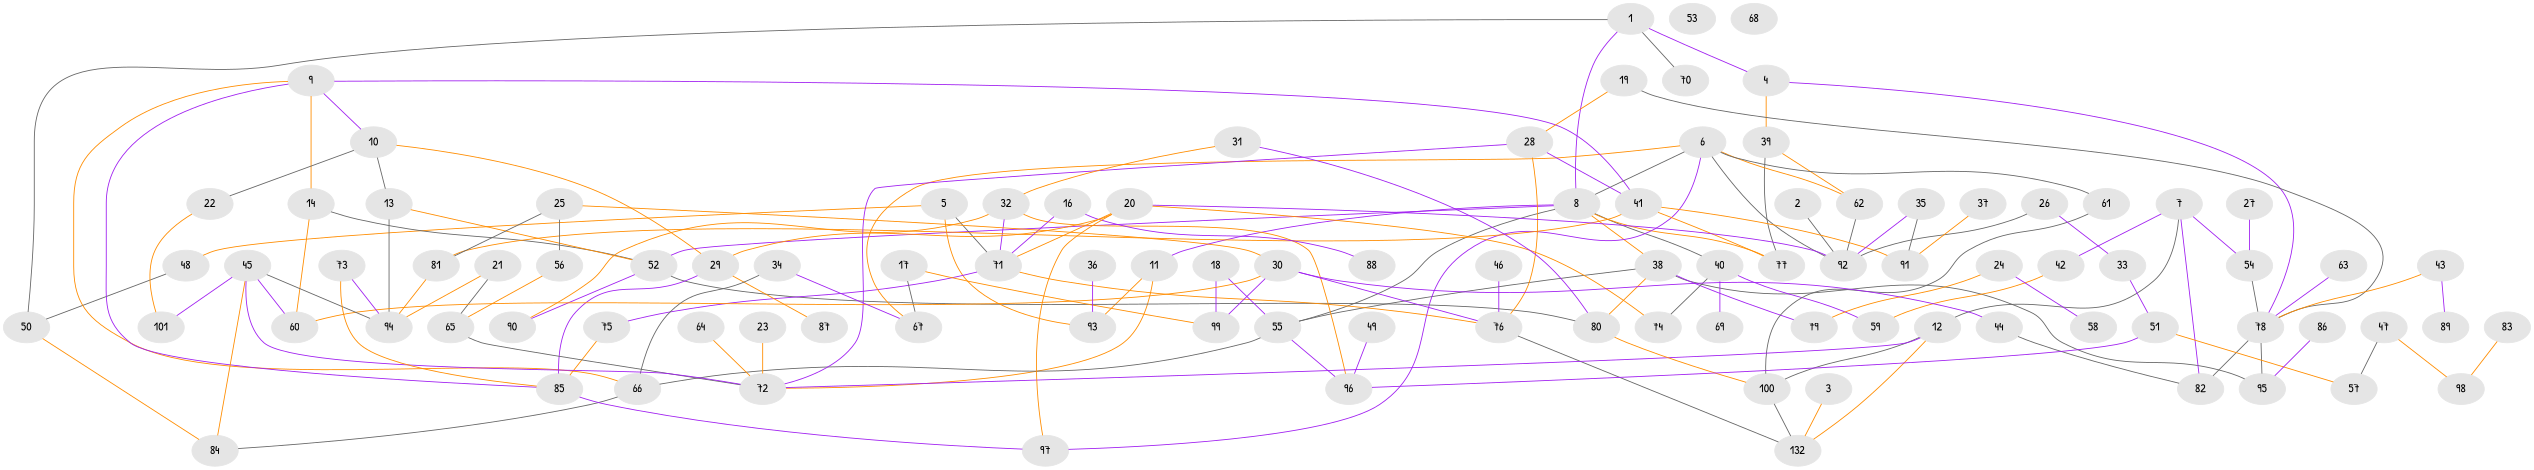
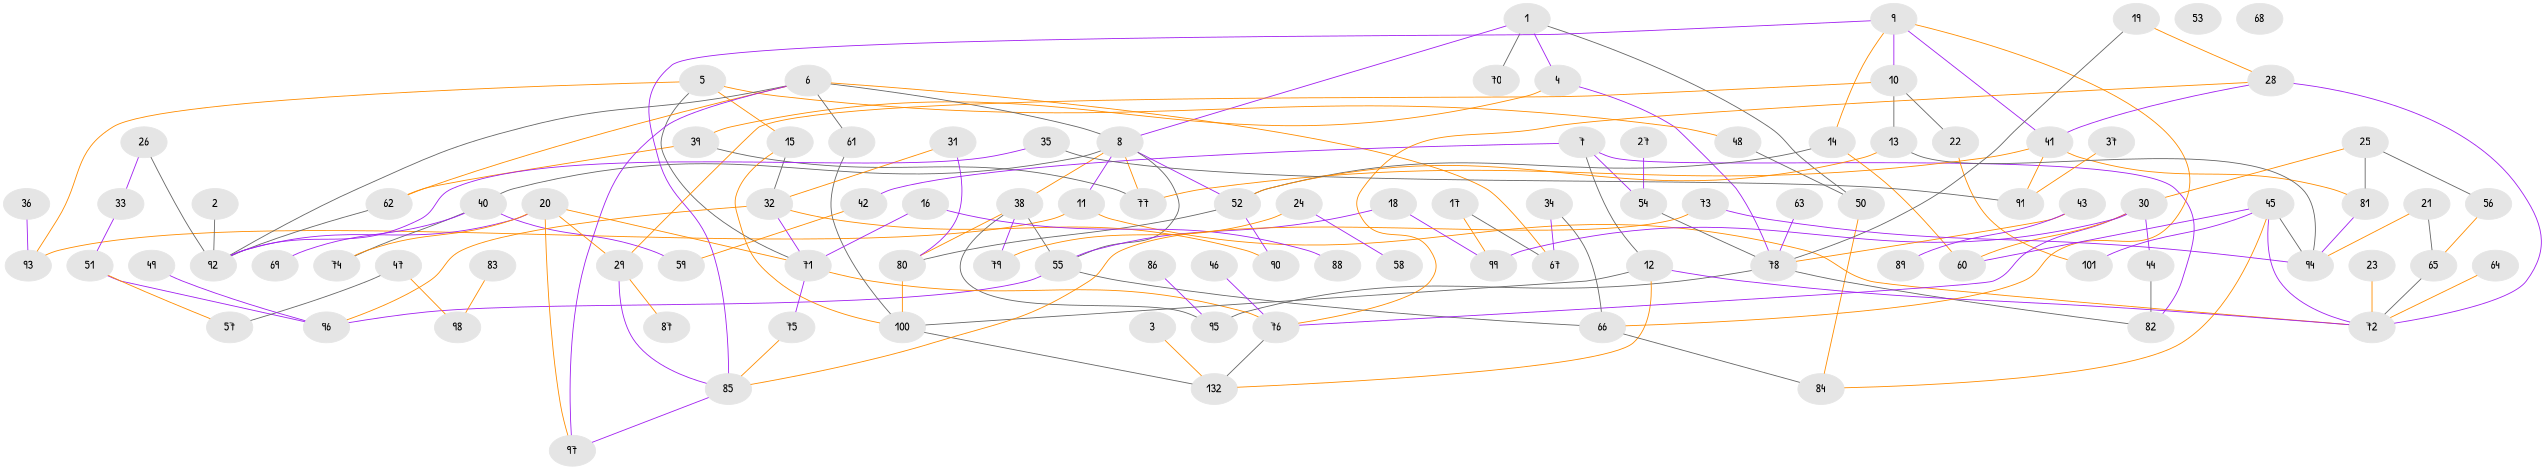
  graph {
    fontname="Patrick Hand"
    node [color=gray90 fontname="Patrick Hand" style=filled]
    edge [color=darkorange fontname="Patrick Hand"]
    1
    4
    8
    50
    70
    39
    78
    11
    38
    40
    52
    55
    77
    84
    2
    92
    n17 [label=132]
    3
    62
    82
    95
    5
+   15
    48
    71
    93
    100
    32
    76
    75
    6
    61
    67
    97
    7
    12
    42
    54
    72
    59
    79
    80
    74
    69
    90
    66
    96
    9
    10
    14
    41
    85
    13
    22
    29
    60
    81
    91
    94
    101
    87
    83
    98
    16
    88
    17
    99
    18
    19
    28
    20
    21
    65
    23
    24
    58
    25
    30
    56
    44
    26
    33
    51
    27
    31
    57
    34
    35
    36
    37
    43
    89
    45
    46
    47
    49
    53
    63
    64
    68
    73
    86
    1 -- 4 [color=purple]
    1 -- 8 [color=purple]
    1 -- 50 [color=gray40]
    1 -- 70 [color=gray40]
    4 -- 39
    4 -- 78 [color=purple]
    8 -- 11 [color=purple]
    8 -- 38
    8 -- 40 [color=gray40]
    8 -- 52 [color=purple]
    8 -- 55 [color=gray40]
    8 -- 77
    50 -- 84
    39 -- 77 [color=gray40]
    39 -- 62
    78 -- 82 [color=gray40]
    78 -- 95 [color=gray40]
    11 -- 93
    11 -- 72
    38 -- 55 [color=gray40]
    38 -- 95 [color=gray40]
    38 -- 79 [color=purple]
    38 -- 80
    40 -- 59 [color=purple]
    40 -- 74 [color=gray40]
    40 -- 69 [color=purple]
    52 -- 80 [color=gray40]
    52 -- 90 [color=purple]
    55 -- 66 [color=gray40]
    55 -- 96 [color=purple]
    2 -- 92 [color=gray40]
    3 -- n17
    62 -- 92 [color=gray40]
+   5 -- 15
    5 -- 48
    5 -- 71 [color=gray40]
    5 -- 93
+   15 -- 100
+   15 -- 32 [color=gray40]
    48 -- 50 [color=gray40]
    71 -- 76
    71 -- 75 [color=purple]
    100 -- n17 [color=gray40]
    32 -- 71 [color=purple]
    32 -- 90
    32 -- 96
    76 -- n17 [color=gray40]
    75 -- 85
    6 -- 8 [color=gray40]
    6 -- 92 [color=gray40]
    6 -- 62
    6 -- 61 [color=gray40]
    6 -- 67
    6 -- 97 [color=purple]
    61 -- 100 [color=gray40]
    7 -- 82 [color=purple]
    7 -- 12 [color=gray40]
    7 -- 42 [color=purple]
    7 -- 54 [color=purple]
    12 -- n17
    12 -- 100 [color=gray40]
    12 -- 72 [color=purple]
    42 -- 59
    54 -- 78 [color=gray40]
    80 -- 100
    66 -- 84 [color=gray40]
    9 -- 66
    9 -- 10 [color=purple]
    9 -- 14
    9 -- 41 [color=purple]
    9 -- 85 [color=purple]
    10 -- 13 [color=gray40]
    10 -- 22 [color=gray40]
    10 -- 29
    14 -- 52 [color=gray40]
    14 -- 60
    41 -- 77
    41 -- 81
    41 -- 91
    85 -- 97 [color=purple]
    13 -- 52
    13 -- 94 [color=gray40]
    22 -- 101
    29 -- 85 [color=purple]
    29 -- 87
-   81 -- 94
+   81 -- 94 [color=purple]
    83 -- 98
    16 -- 71 [color=purple]
    16 -- 88 [color=purple]
    17 -- 67 [color=gray40]
    17 -- 99
    18 -- 55 [color=purple]
    18 -- 99 [color=purple]
    19 -- 78 [color=gray40]
    19 -- 28
    28 -- 76
    28 -- 72 [color=purple]
    28 -- 41 [color=purple]
    20 -- 92 [color=purple]
    20 -- 71
    20 -- 97
    20 -- 74
    20 -- 29
    21 -- 94
    21 -- 65 [color=gray40]
    65 -- 72 [color=gray40]
    23 -- 72
    24 -- 79
    24 -- 58 [color=purple]
    25 -- 81 [color=gray40]
    25 -- 30
    25 -- 56 [color=gray40]
    30 -- 76 [color=purple]
    30 -- 60
    30 -- 99 [color=purple]
    30 -- 44 [color=purple]
    56 -- 65
    44 -- 82 [color=gray40]
    26 -- 92 [color=gray40]
    26 -- 33 [color=purple]
    33 -- 51 [color=purple]
    51 -- 96 [color=purple]
    51 -- 57
    27 -- 54 [color=purple]
    31 -- 32
    31 -- 80 [color=purple]
    34 -- 67 [color=purple]
    34 -- 66 [color=gray40]
    35 -- 92 [color=purple]
    35 -- 91 [color=gray40]
    36 -- 93 [color=purple]
    37 -- 91
    43 -- 78
    43 -- 89 [color=purple]
    45 -- 84
    45 -- 72 [color=purple]
    45 -- 60 [color=purple]
    45 -- 94 [color=gray40]
    45 -- 101 [color=purple]
    46 -- 76 [color=purple]
    47 -- 98
    47 -- 57 [color=gray40]
    49 -- 96 [color=purple]
    63 -- 78 [color=purple]
    64 -- 72
    73 -- 85
    73 -- 94 [color=purple]
    86 -- 95 [color=purple]
  }
